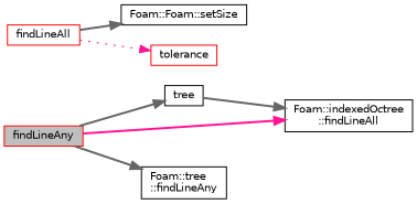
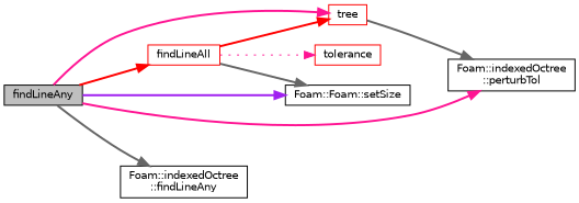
  digraph {
    rankdir=LR
    node [color=black fontname=Helvetica fontsize=10 shape=record]
    edge [color=gray40 fontname=Helvetica fontsize=10 labelfontname=Helvetica labelfontsize=10 style=bold]
-   n1 [color=red fillcolor=grey75 fontcolor=black height=0.2 label=findLineAny style=filled width=0.4]
+   n1 [fillcolor=grey75 fontcolor=black height=0.2 label=findLineAny style=filled width=0.4]
    n2 [color=red height=0.2 label=findLineAll width=0.4]
-   n3 [height=0.2 label=tree width=0.4]
-   n4 [height=0.2 label="Foam::indexedOctree\l::findLineAll" width=0.4]
+   n3 [color=red height=0.2 label=tree width=0.4]
+   n4 [height=0.2 label="Foam::indexedOctree\l::perturbTol" width=0.4]
    n5 [height=0.2 label="Foam::Foam::setSize" width=0.4]
-   n6 [height=0.2 label="Foam::tree\l::findLineAny" width=0.4]
+   n6 [height=0.2 label="Foam::indexedOctree\l::findLineAny" width=0.4]
    n7 [color=red height=0.2 label=tolerance width=0.4]
-   n1 -> n3
+   n1 -> n2 [color=red]
+   n1 -> n3 [color=deeppink]
    n1 -> n4 [color=deeppink]
+   n1 -> n5 [color=purple]
    n1 -> n6
+   n2 -> n3 [color=red]
    n2 -> n5
    n2 -> n7 [color=deeppink style=dotted]
    n3 -> n4
  }
